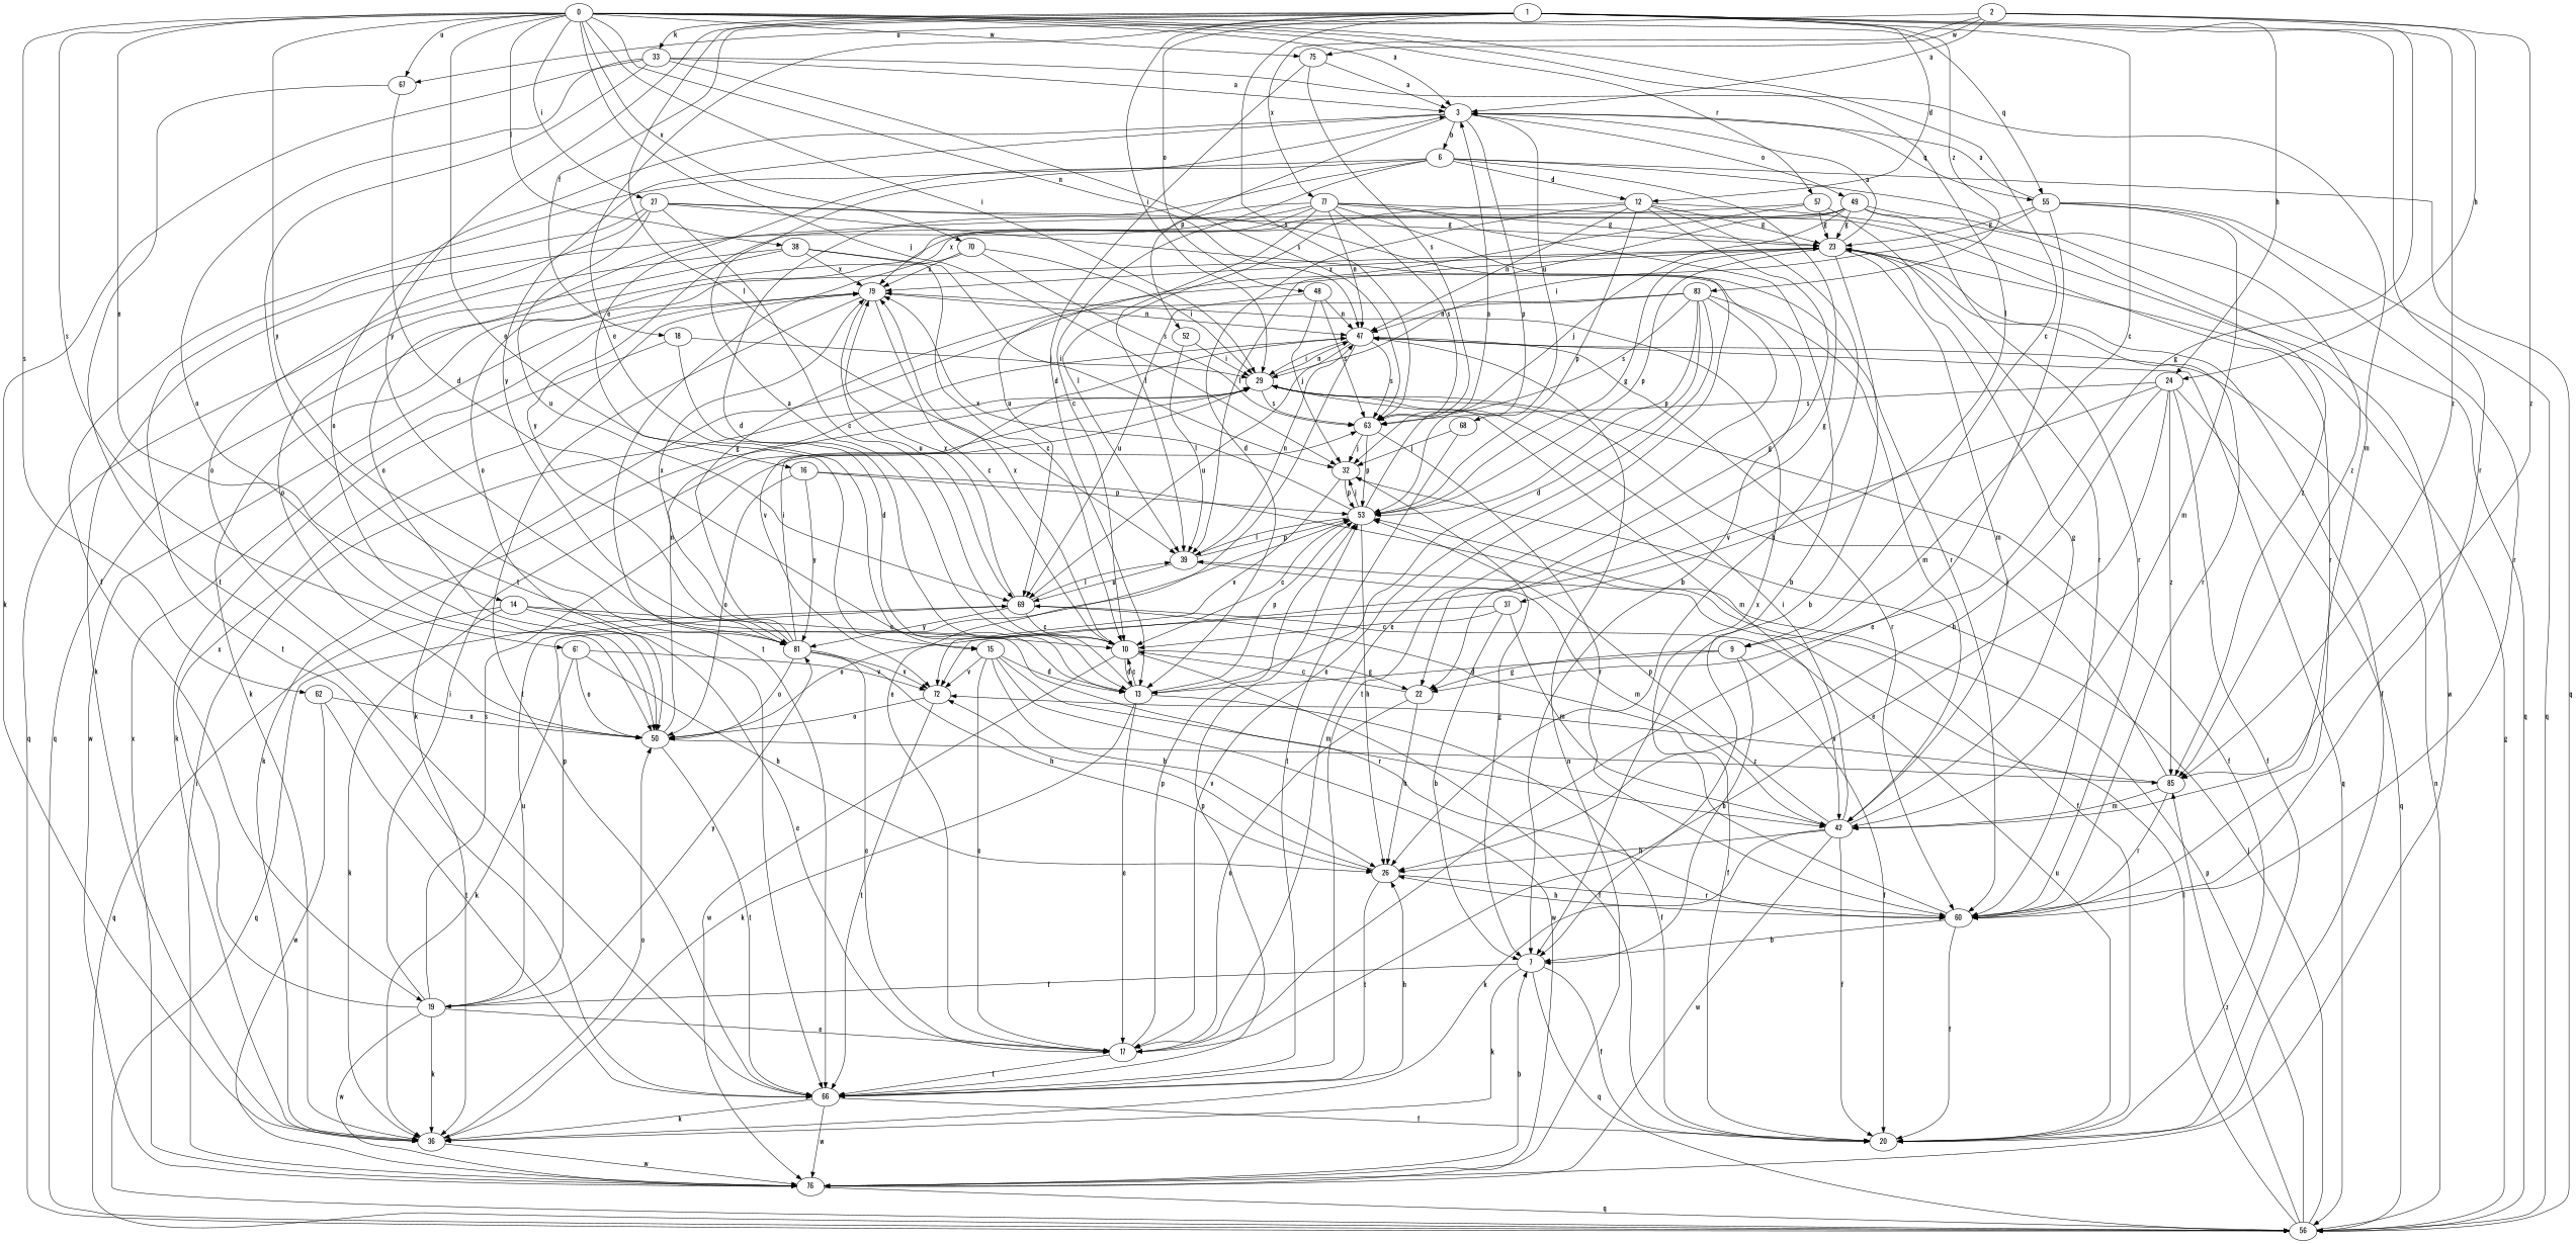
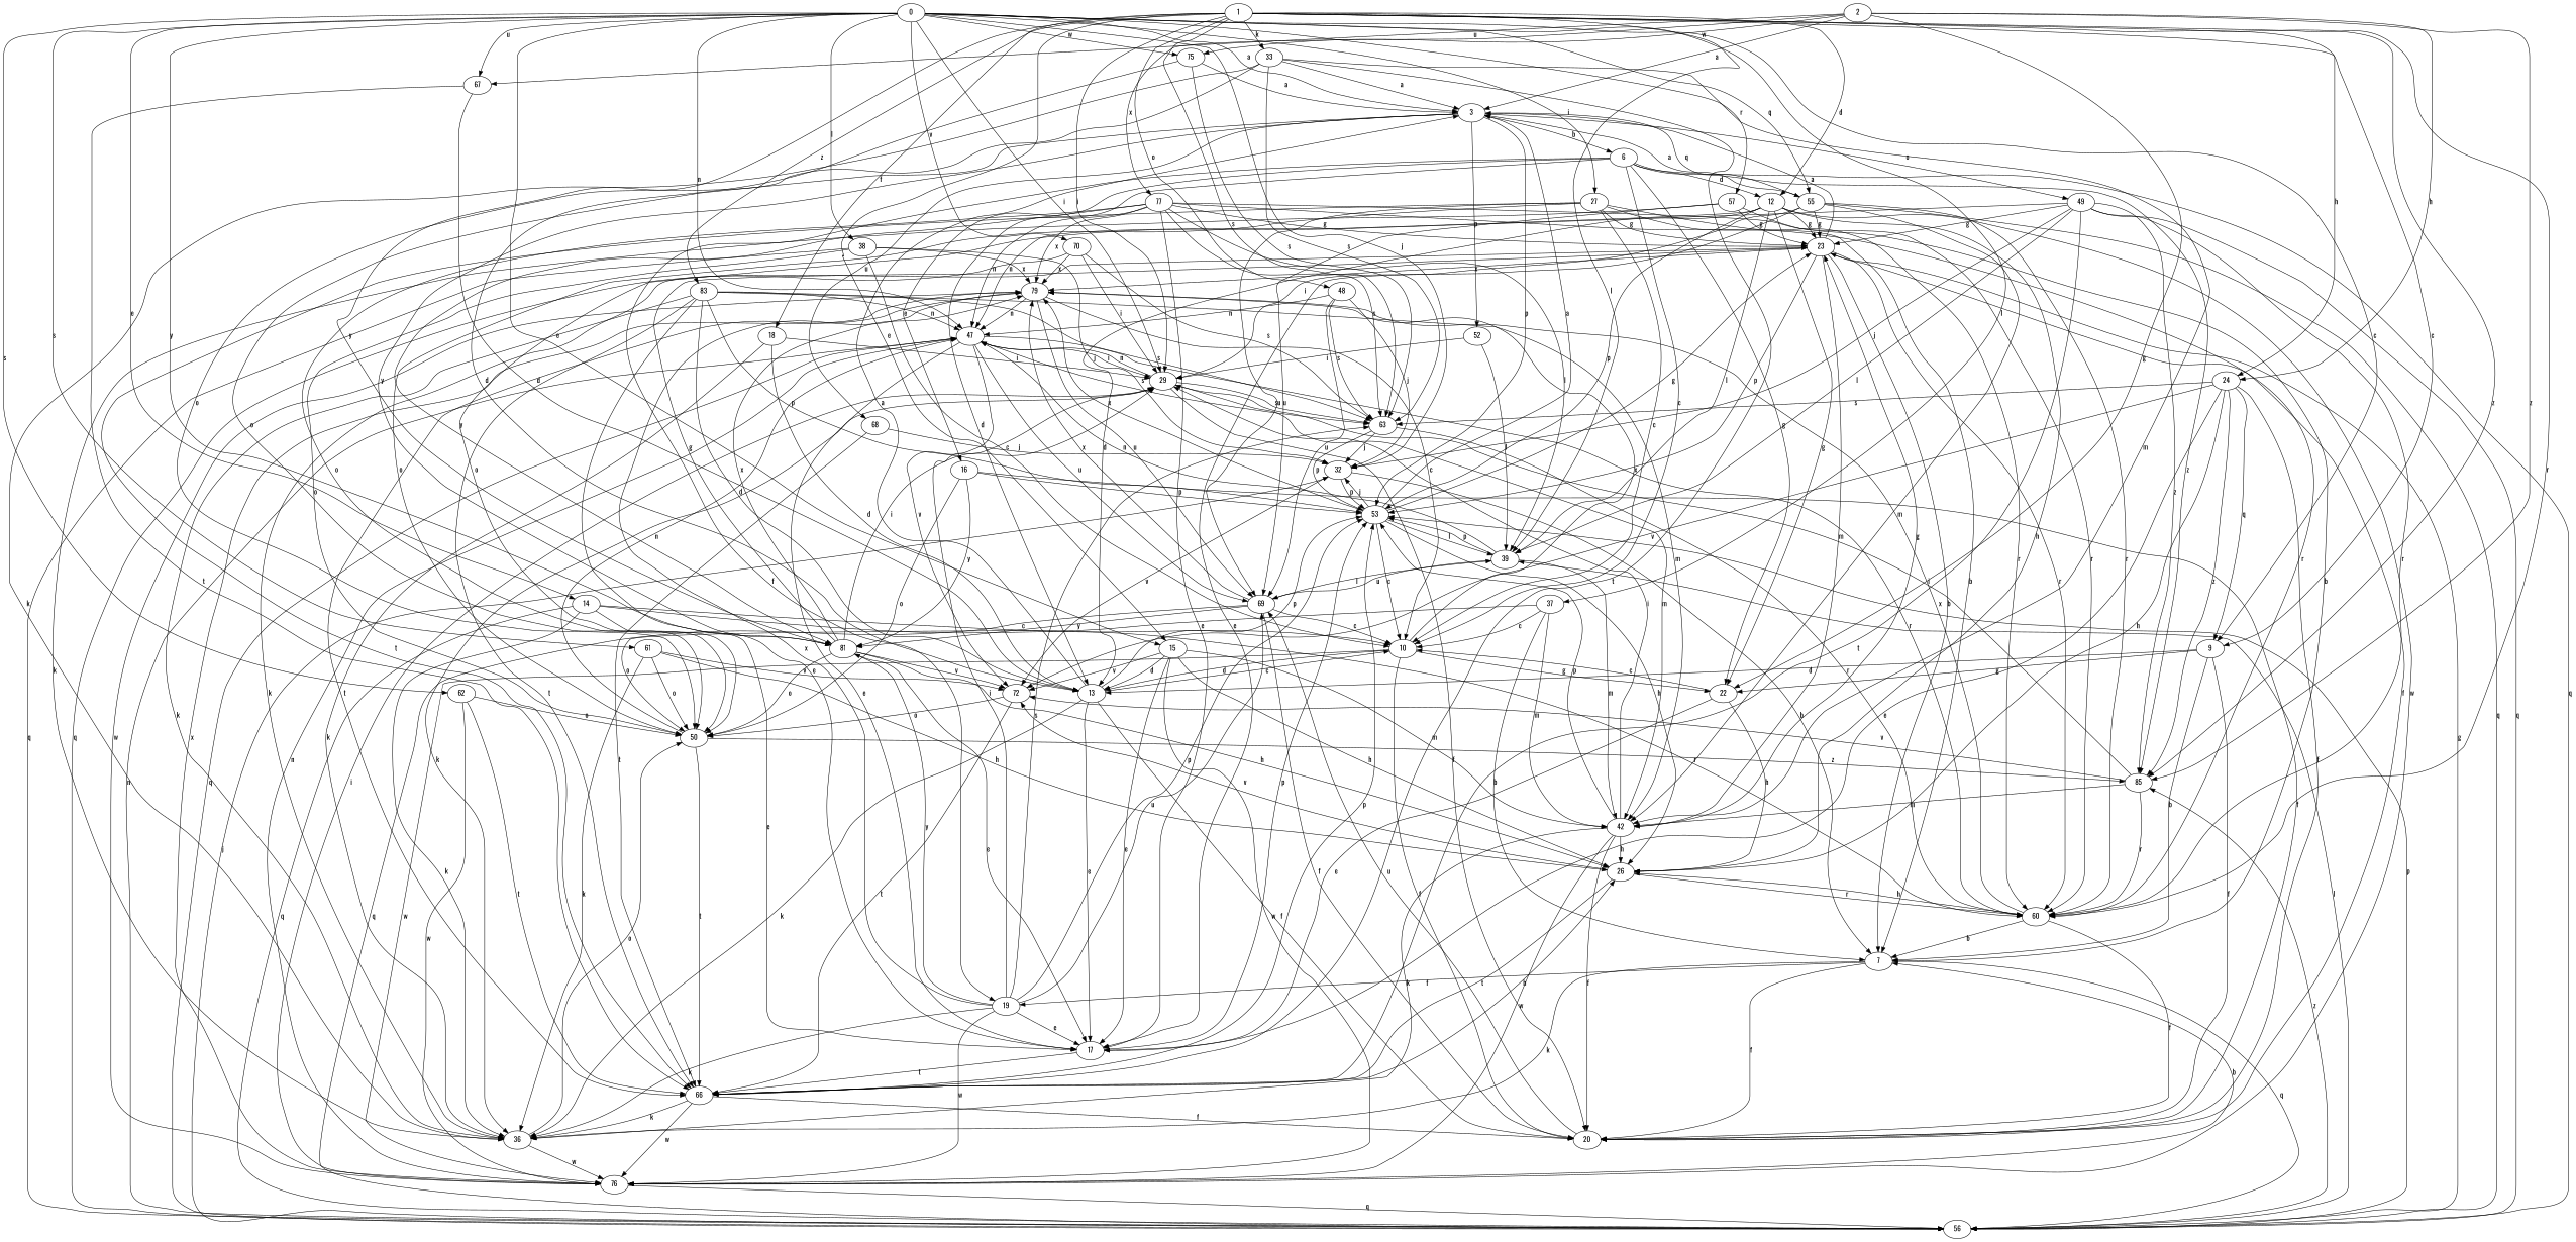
  strict digraph {
    fontname=Oswald
    node [fontname=Oswald]
    edge [fontname=Oswald]
    0
    3
    9
    14
    15
    27
    29
    32
    37
    38
    47
    55
    57
    61
    62
    67
    70
    75
    81
    6
    49
    50
    52
    53
    68
    22
    13
    7
    20
    60
    10
    56
    36
    17
    76
    26
    42
    72
    23
    66
    69
    63
    79
    1
    12
    18
    24
    33
    39
    48
    83
    85
    2
    77
    16
    19
    0 -> 3 [label=a]
    0 -> 9 [label=c]
    0 -> 14 [label=e]
    0 -> 15 [label=e]
    0 -> 27 [label=i]
    0 -> 29 [label=i]
    0 -> 32 [label=j]
    0 -> 37 [label=l]
    0 -> 38 [label=l]
    0 -> 47 [label=n]
    0 -> 55 [label=q]
    0 -> 57 [label=r]
    0 -> 61 [label=s]
    0 -> 62 [label=s]
    0 -> 67 [label=u]
    0 -> 70 [label=v]
    0 -> 75 [label=w]
    0 -> 81 [label=y]
    3 -> 55 [label=q]
    3 -> 81 [label=y]
    3 -> 6 [label=b]
    3 -> 49 [label=o]
    3 -> 50 [label=o]
    3 -> 52 [label=p]
    3 -> 53 [label=p]
    3 -> 68 [label=u]
    9 -> 22 [label=g]
    9 -> 13 [label=d]
    9 -> 7 [label=b]
    9 -> 20 [label=f]
    14 -> 60 [label=r]
    14 -> 10 [label=c]
    14 -> 56 [label=q]
    14 -> 36 [label=k]
    14 -> 17 [label=e]
    15 -> 13 [label=d]
    15 -> 17 [label=e]
    15 -> 76 [label=w]
    15 -> 26 [label=h]
    15 -> 42 [label=m]
    15 -> 72 [label=v]
    27 -> 50 [label=o]
    27 -> 7 [label=b]
    27 -> 60 [label=r]
    27 -> 10 [label=c]
    27 -> 23 [label=g]
    27 -> 66 [label=t]
    27 -> 69 [label=u]
    29 -> 47 [label=n]
    29 -> 20 [label=f]
    29 -> 36 [label=k]
    29 -> 42 [label=m]
    29 -> 63 [label=s]
    32 -> 53 [label=p]
-   32 -> 7 [label=g]
+   32 -> 7 [label=b]
    32 -> 72 [label=v]
    37 -> 50 [label=o]
    37 -> 7 [label=b]
    37 -> 10 [label=c]
    37 -> 42 [label=m]
    38 -> 32 [label=j]
    38 -> 50 [label=o]
    38 -> 10 [label=c]
    38 -> 56 [label=q]
    38 -> 79 [label=x]
    47 -> 29 [label=i]
    47 -> 60 [label=r]
    47 -> 56 [label=q]
    47 -> 17 [label=e]
    47 -> 72 [label=v]
    47 -> 69 [label=u]
    47 -> 63 [label=s]
    55 -> 3 [label=a]
    55 -> 29 [label=i]
    55 -> 60 [label=r]
    55 -> 56 [label=q]
    55 -> 17 [label=e]
    55 -> 42 [label=m]
    55 -> 23 [label=g]
    57 -> 60 [label=r]
    57 -> 36 [label=k]
    57 -> 23 [label=g]
    57 -> 69 [label=u]
    61 -> 50 [label=o]
    61 -> 36 [label=k]
    61 -> 26 [label=h]
    61 -> 72 [label=v]
    62 -> 50 [label=o]
    62 -> 76 [label=w]
    62 -> 66 [label=t]
    67 -> 13 [label=d]
    67 -> 66 [label=t]
    70 -> 29 [label=i]
    70 -> 56 [label=q]
    70 -> 63 [label=s]
    70 -> 79 [label=x]
    75 -> 3 [label=a]
    75 -> 13 [label=d]
    75 -> 63 [label=s]
    81 -> 29 [label=i]
    81 -> 50 [label=o]
    81 -> 17 [label=e]
    81 -> 26 [label=h]
    81 -> 72 [label=v]
    81 -> 23 [label=g]
    81 -> 79 [label=x]
    6 -> 22 [label=g]
    6 -> 13 [label=d]
    6 -> 10 [label=c]
    6 -> 56 [label=q]
    6 -> 12 [label=d]
    6 -> 85 [label=z]
    6 -> 16 [label=e]
    6 -> 19 [label=f]
    49 -> 32 [label=j]
    49 -> 50 [label=o]
    49 -> 60 [label=r]
    49 -> 56 [label=q]
    49 -> 23 [label=g]
    49 -> 66 [label=t]
    49 -> 39 [label=l]
    49 -> 85 [label=z]
    50 -> 47 [label=n]
    50 -> 66 [label=t]
    50 -> 85 [label=z]
    52 -> 29 [label=i]
    52 -> 39 [label=l]
    53 -> 3 [label=a]
    53 -> 32 [label=j]
    53 -> 10 [label=c]
    53 -> 26 [label=h]
    53 -> 23 [label=g]
    53 -> 79 [label=x]
    53 -> 39 [label=l]
    68 -> 32 [label=j]
    68 -> 66 [label=t]
    22 -> 10 [label=c]
    22 -> 17 [label=e]
    22 -> 26 [label=h]
    13 -> 3 [label=a]
    13 -> 53 [label=p]
    13 -> 20 [label=f]
    13 -> 10 [label=c]
    13 -> 36 [label=k]
    13 -> 17 [label=e]
    7 -> 20 [label=f]
    7 -> 56 [label=q]
    7 -> 36 [label=k]
    7 -> 19 [label=f]
    20 -> 69 [label=u]
    60 -> 7 [label=b]
    60 -> 20 [label=f]
    60 -> 26 [label=h]
    60 -> 79 [label=x]
    10 -> 22 [label=g]
    10 -> 13 [label=d]
    10 -> 20 [label=f]
    10 -> 76 [label=w]
    10 -> 79 [label=x]
    56 -> 32 [label=j]
    56 -> 47 [label=n]
    56 -> 53 [label=p]
    56 -> 23 [label=g]
    56 -> 39 [label=l]
    56 -> 85 [label=z]
    36 -> 50 [label=o]
    36 -> 76 [label=w]
    17 -> 53 [label=p]
    17 -> 66 [label=t]
    76 -> 29 [label=i]
    76 -> 47 [label=n]
    76 -> 7 [label=b]
    76 -> 56 [label=q]
    76 -> 79 [label=x]
    26 -> 60 [label=r]
    26 -> 72 [label=v]
    26 -> 66 [label=t]
    42 -> 29 [label=i]
    42 -> 53 [label=p]
    42 -> 20 [label=f]
    42 -> 36 [label=k]
    42 -> 76 [label=w]
    42 -> 26 [label=h]
    42 -> 23 [label=g]
    72 -> 50 [label=o]
    72 -> 66 [label=t]
    23 -> 3 [label=a]
    23 -> 53 [label=p]
    23 -> 7 [label=b]
    23 -> 20 [label=f]
    23 -> 60 [label=r]
    23 -> 36 [label=k]
    23 -> 42 [label=m]
    23 -> 79 [label=x]
    66 -> 53 [label=p]
    66 -> 20 [label=f]
    66 -> 36 [label=k]
    66 -> 76 [label=w]
    66 -> 26 [label=h]
    69 -> 81 [label=y]
    69 -> 20 [label=f]
    69 -> 10 [label=c]
    69 -> 56 [label=q]
    69 -> 79 [label=x]
    69 -> 39 [label=l]
    63 -> 32 [label=j]
    63 -> 53 [label=p]
    63 -> 60 [label=r]
    79 -> 47 [label=n]
    79 -> 10 [label=c]
    79 -> 76 [label=w]
    79 -> 66 [label=t]
    79 -> 69 [label=u]
    1 -> 9 [label=c]
    1 -> 15 [label=e]
    1 -> 29 [label=i]
    1 -> 81 [label=y]
    1 -> 60 [label=r]
    1 -> 63 [label=s]
    1 -> 12 [label=d]
    1 -> 18 [label=f]
    1 -> 24 [label=h]
    1 -> 33 [label=k]
    1 -> 39 [label=l]
    1 -> 48 [label=o]
    1 -> 83 [label=z]
    1 -> 85 [label=z]
    12 -> 47 [label=n]
    12 -> 53 [label=p]
    12 -> 22 [label=g]
    12 -> 13 [label=d]
    12 -> 76 [label=w]
    12 -> 26 [label=h]
    12 -> 23 [label=g]
    12 -> 39 [label=l]
    18 -> 29 [label=i]
    18 -> 13 [label=d]
    18 -> 36 [label=k]
    24 -> 20 [label=f]
-   24 -> 56 [label=q]
+   24 -> 9 [label=q]
    24 -> 17 [label=e]
    24 -> 26 [label=h]
    24 -> 72 [label=v]
    24 -> 63 [label=s]
    24 -> 85 [label=z]
    33 -> 3 [label=a]
    33 -> 50 [label=o]
    33 -> 36 [label=k]
    33 -> 42 [label=m]
    33 -> 66 [label=t]
    33 -> 63 [label=s]
    39 -> 47 [label=n]
    39 -> 53 [label=p]
    39 -> 42 [label=m]
    39 -> 69 [label=u]
    48 -> 32 [label=j]
    48 -> 47 [label=n]
    48 -> 69 [label=u]
    48 -> 63 [label=s]
    83 -> 47 [label=n]
    83 -> 53 [label=p]
    83 -> 13 [label=d]
    83 -> 36 [label=k]
    83 -> 17 [label=e]
    83 -> 42 [label=m]
    83 -> 66 [label=t]
    83 -> 63 [label=s]
    85 -> 29 [label=i]
    85 -> 60 [label=r]
    85 -> 42 [label=m]
    85 -> 72 [label=v]
    2 -> 3 [label=a]
    2 -> 67 [label=u]
    2 -> 75 [label=w]
    2 -> 22 [label=g]
    2 -> 24 [label=h]
    2 -> 85 [label=z]
    2 -> 77 [label=x]
    77 -> 47 [label=n]
    77 -> 81 [label=y]
    77 -> 50 [label=o]
    77 -> 7 [label=b]
    77 -> 60 [label=r]
    77 -> 17 [label=e]
    77 -> 23 [label=g]
    77 -> 63 [label=s]
    77 -> 79 [label=x]
    77 -> 39 [label=l]
    16 -> 81 [label=y]
    16 -> 50 [label=o]
    16 -> 53 [label=p]
    16 -> 20 [label=f]
    19 -> 29 [label=i]
    19 -> 81 [label=y]
    19 -> 53 [label=p]
    19 -> 36 [label=k]
    19 -> 17 [label=e]
    19 -> 76 [label=w]
    19 -> 69 [label=u]
    19 -> 63 [label=s]
    19 -> 79 [label=x]
  }
